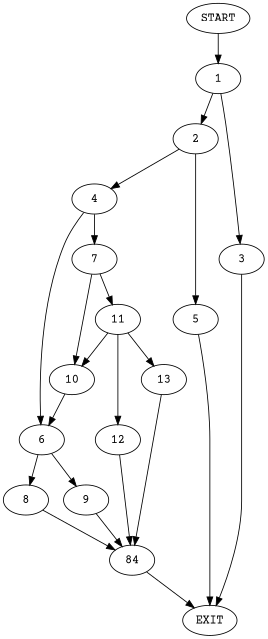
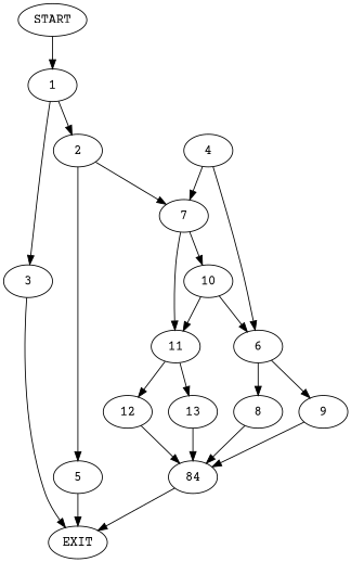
  digraph {
    fontname="Courier Prime"
    node [fontname="Courier Prime"]
    edge [fontname="Courier Prime"]
    n1 [label=START]
    1
    2
    3
    n5 [label=EXIT]
    4
    5
    6
    7
    8
    9
    10
    11
    n14 [label=84]
    12
    13
    n1 -> 1
    1 -> 2
    1 -> 3
-   2 -> 4
+   2 -> 7
    2 -> 5
    3 -> n5
    4 -> 6
    4 -> 7
    5 -> n5
    6 -> 8
    6 -> 9
    7 -> 10
    7 -> 11
    8 -> n14
    9 -> n14
    10 -> 6
-   11 -> 10
+   10 -> 11
    11 -> 12
    11 -> 13
    n14 -> n5
    12 -> n14
    13 -> n14
  }
